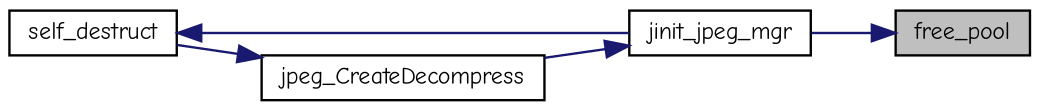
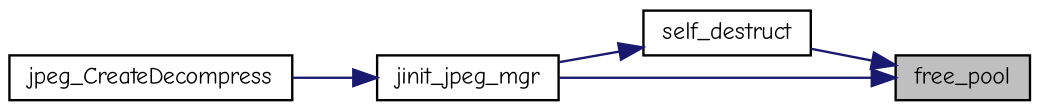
  digraph {
    fontname="Comic Neue"
    rankdir=RL
    node [color=black fontname="Comic Neue" fontsize=10 shape=record]
    edge [color=midnightblue dir=back fontname="Comic Neue" fontsize=10 labelfontname=Helvetica labelfontsize=10 style=solid]
    n1 [fillcolor=grey75 fontcolor=black height=0.2 label=free_pool style=filled width=0.4]
    n2 [height=0.2 label=self_destruct width=0.4]
    n3 [height=0.2 label=jinit_jpeg_mgr width=0.4]
    n4 [height=0.2 label=jpeg_CreateDecompress width=0.4]
-   n4 -> n2
+   n1 -> n2
    n1 -> n3
    n2 -> n3
    n3 -> n4
  }
